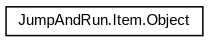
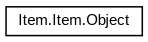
  digraph {
    rankdir=TB
    fontname="Liberation Sans"
-   n1 [color=black fillcolor=white fontname="Liberation Sans" fontsize=10 height=0.2 label="JumpAndRun.Item.Object" shape=record style=filled width=0.4]
+   n1 [color=black fillcolor=white fontname="Liberation Sans" fontsize=10 height=0.2 label="Item.Item.Object" shape=record style=filled width=0.4]
  }
